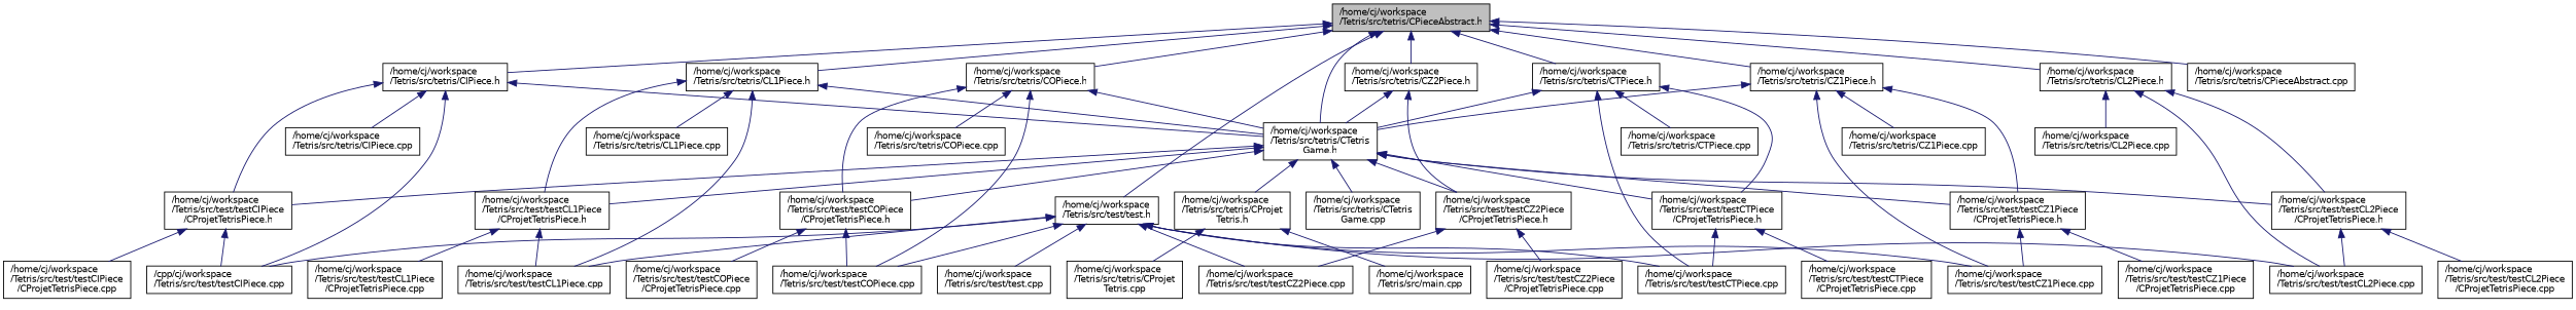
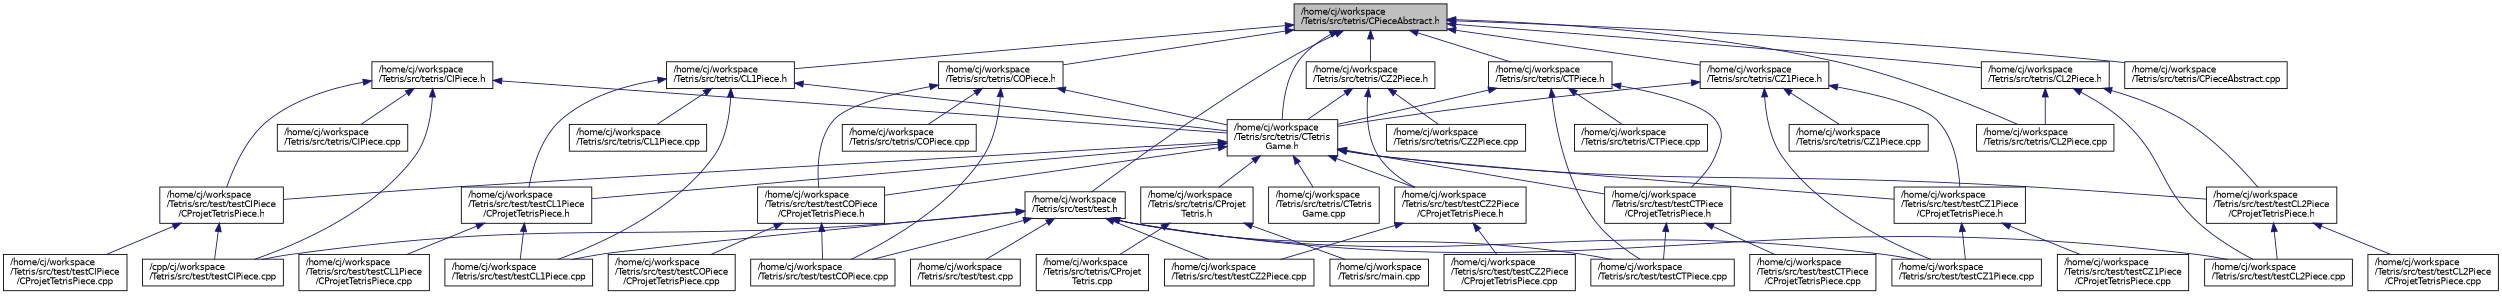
  digraph {
    fontname="DejaVu Sans"
    node [color=black fillcolor=white fontname="DejaVu Sans" fontsize=10 shape=record style=filled]
    edge [color=midnightblue dir=back fontname="DejaVu Sans" fontsize=10 labelfontname=Helvetica labelfontsize=10 style=solid]
    n1 [fillcolor=grey75 fontcolor=black height=0.2 label="/home/cj/workspace\l/Tetris/src/tetris/CPieceAbstract.h" width=0.4]
    n2 [height=0.2 label="/home/cj/workspace\l/Tetris/src/test/test.h" width=0.4]
    n3 [height=0.2 label="/home/cj/workspace\l/Tetris/src/tetris/CIPiece.h" width=0.4]
    n4 [height=0.2 label="/home/cj/workspace\l/Tetris/src/tetris/CTetris\lGame.h" width=0.4]
    n5 [height=0.2 label="/home/cj/workspace\l/Tetris/src/tetris/CL1Piece.h" width=0.4]
    n6 [height=0.2 label="/home/cj/workspace\l/Tetris/src/tetris/CL2Piece.h" width=0.4]
    n7 [height=0.2 label="/home/cj/workspace\l/Tetris/src/tetris/COPiece.h" width=0.4]
    n8 [height=0.2 label="/home/cj/workspace\l/Tetris/src/tetris/CPieceAbstract.cpp" width=0.4]
    n9 [height=0.2 label="/home/cj/workspace\l/Tetris/src/tetris/CTPiece.h" width=0.4]
    n10 [height=0.2 label="/home/cj/workspace\l/Tetris/src/tetris/CZ1Piece.h" width=0.4]
    n11 [height=0.2 label="/home/cj/workspace\l/Tetris/src/tetris/CZ2Piece.h" width=0.4]
    n12 [height=0.2 label="/home/cj/workspace\l/Tetris/src/test/test.cpp" width=0.4]
    n13 [height=0.2 label="/cpp/cj/workspace\l/Tetris/src/test/testCIPiece.cpp" width=0.4]
    n14 [height=0.2 label="/home/cj/workspace\l/Tetris/src/test/testCL1Piece.cpp" width=0.4]
    n15 [height=0.2 label="/home/cj/workspace\l/Tetris/src/test/testCL2Piece.cpp" width=0.4]
    n16 [height=0.2 label="/home/cj/workspace\l/Tetris/src/test/testCOPiece.cpp" width=0.4]
    n17 [height=0.2 label="/home/cj/workspace\l/Tetris/src/test/testCTPiece.cpp" width=0.4]
    n18 [height=0.2 label="/home/cj/workspace\l/Tetris/src/test/testCZ1Piece.cpp" width=0.4]
    n19 [height=0.2 label="/home/cj/workspace\l/Tetris/src/test/testCZ2Piece.cpp" width=0.4]
    n20 [height=0.2 label="/home/cj/workspace\l/Tetris/src/test/testCIPiece\l/CProjetTetrisPiece.h" width=0.4]
    n21 [height=0.2 label="/home/cj/workspace\l/Tetris/src/tetris/CIPiece.cpp" width=0.4]
    n22 [height=0.2 label="/home/cj/workspace\l/Tetris/src/test/testCL1Piece\l/CProjetTetrisPiece.h" width=0.4]
    n23 [height=0.2 label="/home/cj/workspace\l/Tetris/src/test/testCL2Piece\l/CProjetTetrisPiece.h" width=0.4]
    n24 [height=0.2 label="/home/cj/workspace\l/Tetris/src/test/testCOPiece\l/CProjetTetrisPiece.h" width=0.4]
    n25 [height=0.2 label="/home/cj/workspace\l/Tetris/src/test/testCTPiece\l/CProjetTetrisPiece.h" width=0.4]
    n26 [height=0.2 label="/home/cj/workspace\l/Tetris/src/test/testCZ1Piece\l/CProjetTetrisPiece.h" width=0.4]
    n27 [height=0.2 label="/home/cj/workspace\l/Tetris/src/test/testCZ2Piece\l/CProjetTetrisPiece.h" width=0.4]
    n28 [height=0.2 label="/home/cj/workspace\l/Tetris/src/tetris/CProjet\lTetris.h" width=0.4]
    n29 [height=0.2 label="/home/cj/workspace\l/Tetris/src/tetris/CTetris\lGame.cpp" width=0.4]
    n30 [height=0.2 label="/home/cj/workspace\l/Tetris/src/tetris/CL1Piece.cpp" width=0.4]
    n31 [height=0.2 label="/home/cj/workspace\l/Tetris/src/tetris/CL2Piece.cpp" width=0.4]
    n32 [height=0.2 label="/home/cj/workspace\l/Tetris/src/tetris/COPiece.cpp" width=0.4]
    n33 [height=0.2 label="/home/cj/workspace\l/Tetris/src/tetris/CTPiece.cpp" width=0.4]
    n34 [height=0.2 label="/home/cj/workspace\l/Tetris/src/tetris/CZ1Piece.cpp" width=0.4]
+   n35 [height=0.2 label="/home/cj/workspace\l/Tetris/src/tetris/CZ2Piece.cpp" width=0.4]
    n36 [height=0.2 label="/home/cj/workspace\l/Tetris/src/test/testCIPiece\l/CProjetTetrisPiece.cpp" width=0.4]
    n37 [height=0.2 label="/home/cj/workspace\l/Tetris/src/test/testCL1Piece\l/CProjetTetrisPiece.cpp" width=0.4]
    n38 [height=0.2 label="/home/cj/workspace\l/Tetris/src/test/testCL2Piece\l/CProjetTetrisPiece.cpp" width=0.4]
    n39 [height=0.2 label="/home/cj/workspace\l/Tetris/src/test/testCOPiece\l/CProjetTetrisPiece.cpp" width=0.4]
    n40 [height=0.2 label="/home/cj/workspace\l/Tetris/src/test/testCTPiece\l/CProjetTetrisPiece.cpp" width=0.4]
    n41 [height=0.2 label="/home/cj/workspace\l/Tetris/src/test/testCZ1Piece\l/CProjetTetrisPiece.cpp" width=0.4]
    n42 [height=0.2 label="/home/cj/workspace\l/Tetris/src/test/testCZ2Piece\l/CProjetTetrisPiece.cpp" width=0.4]
    n43 [height=0.2 label="/home/cj/workspace\l/Tetris/src/main.cpp" width=0.4]
    n44 [height=0.2 label="/home/cj/workspace\l/Tetris/src/tetris/CProjet\lTetris.cpp" width=0.4]
    n1 -> n2
-   n1 -> n3
+   n1 -> n31
    n1 -> n4
    n1 -> n5
    n1 -> n6
    n1 -> n7
    n1 -> n8
    n1 -> n9
    n1 -> n10
    n1 -> n11
    n2 -> n12
    n2 -> n13
    n2 -> n14
    n2 -> n15
    n2 -> n16
    n2 -> n17
    n2 -> n18
    n2 -> n19
    n3 -> n4
    n3 -> n13
    n3 -> n20
    n3 -> n21
    n4 -> n20
    n4 -> n22
    n4 -> n23
    n4 -> n24
    n4 -> n25
    n4 -> n26
    n4 -> n27
    n4 -> n28
    n4 -> n29
    n5 -> n4
    n5 -> n14
    n5 -> n22
    n5 -> n30
    n6 -> n15
    n6 -> n23
    n6 -> n31
    n7 -> n4
    n7 -> n16
    n7 -> n24
    n7 -> n32
    n9 -> n4
    n9 -> n17
    n9 -> n25
    n9 -> n33
    n10 -> n4
    n10 -> n18
    n10 -> n26
    n10 -> n34
    n11 -> n4
    n11 -> n27
+   n11 -> n35
    n20 -> n13
    n20 -> n36
    n22 -> n14
    n22 -> n37
    n23 -> n15
    n23 -> n38
    n24 -> n16
    n24 -> n39
    n25 -> n17
    n25 -> n40
    n26 -> n18
    n26 -> n41
    n27 -> n19
    n27 -> n42
    n28 -> n43
    n28 -> n44
  }
